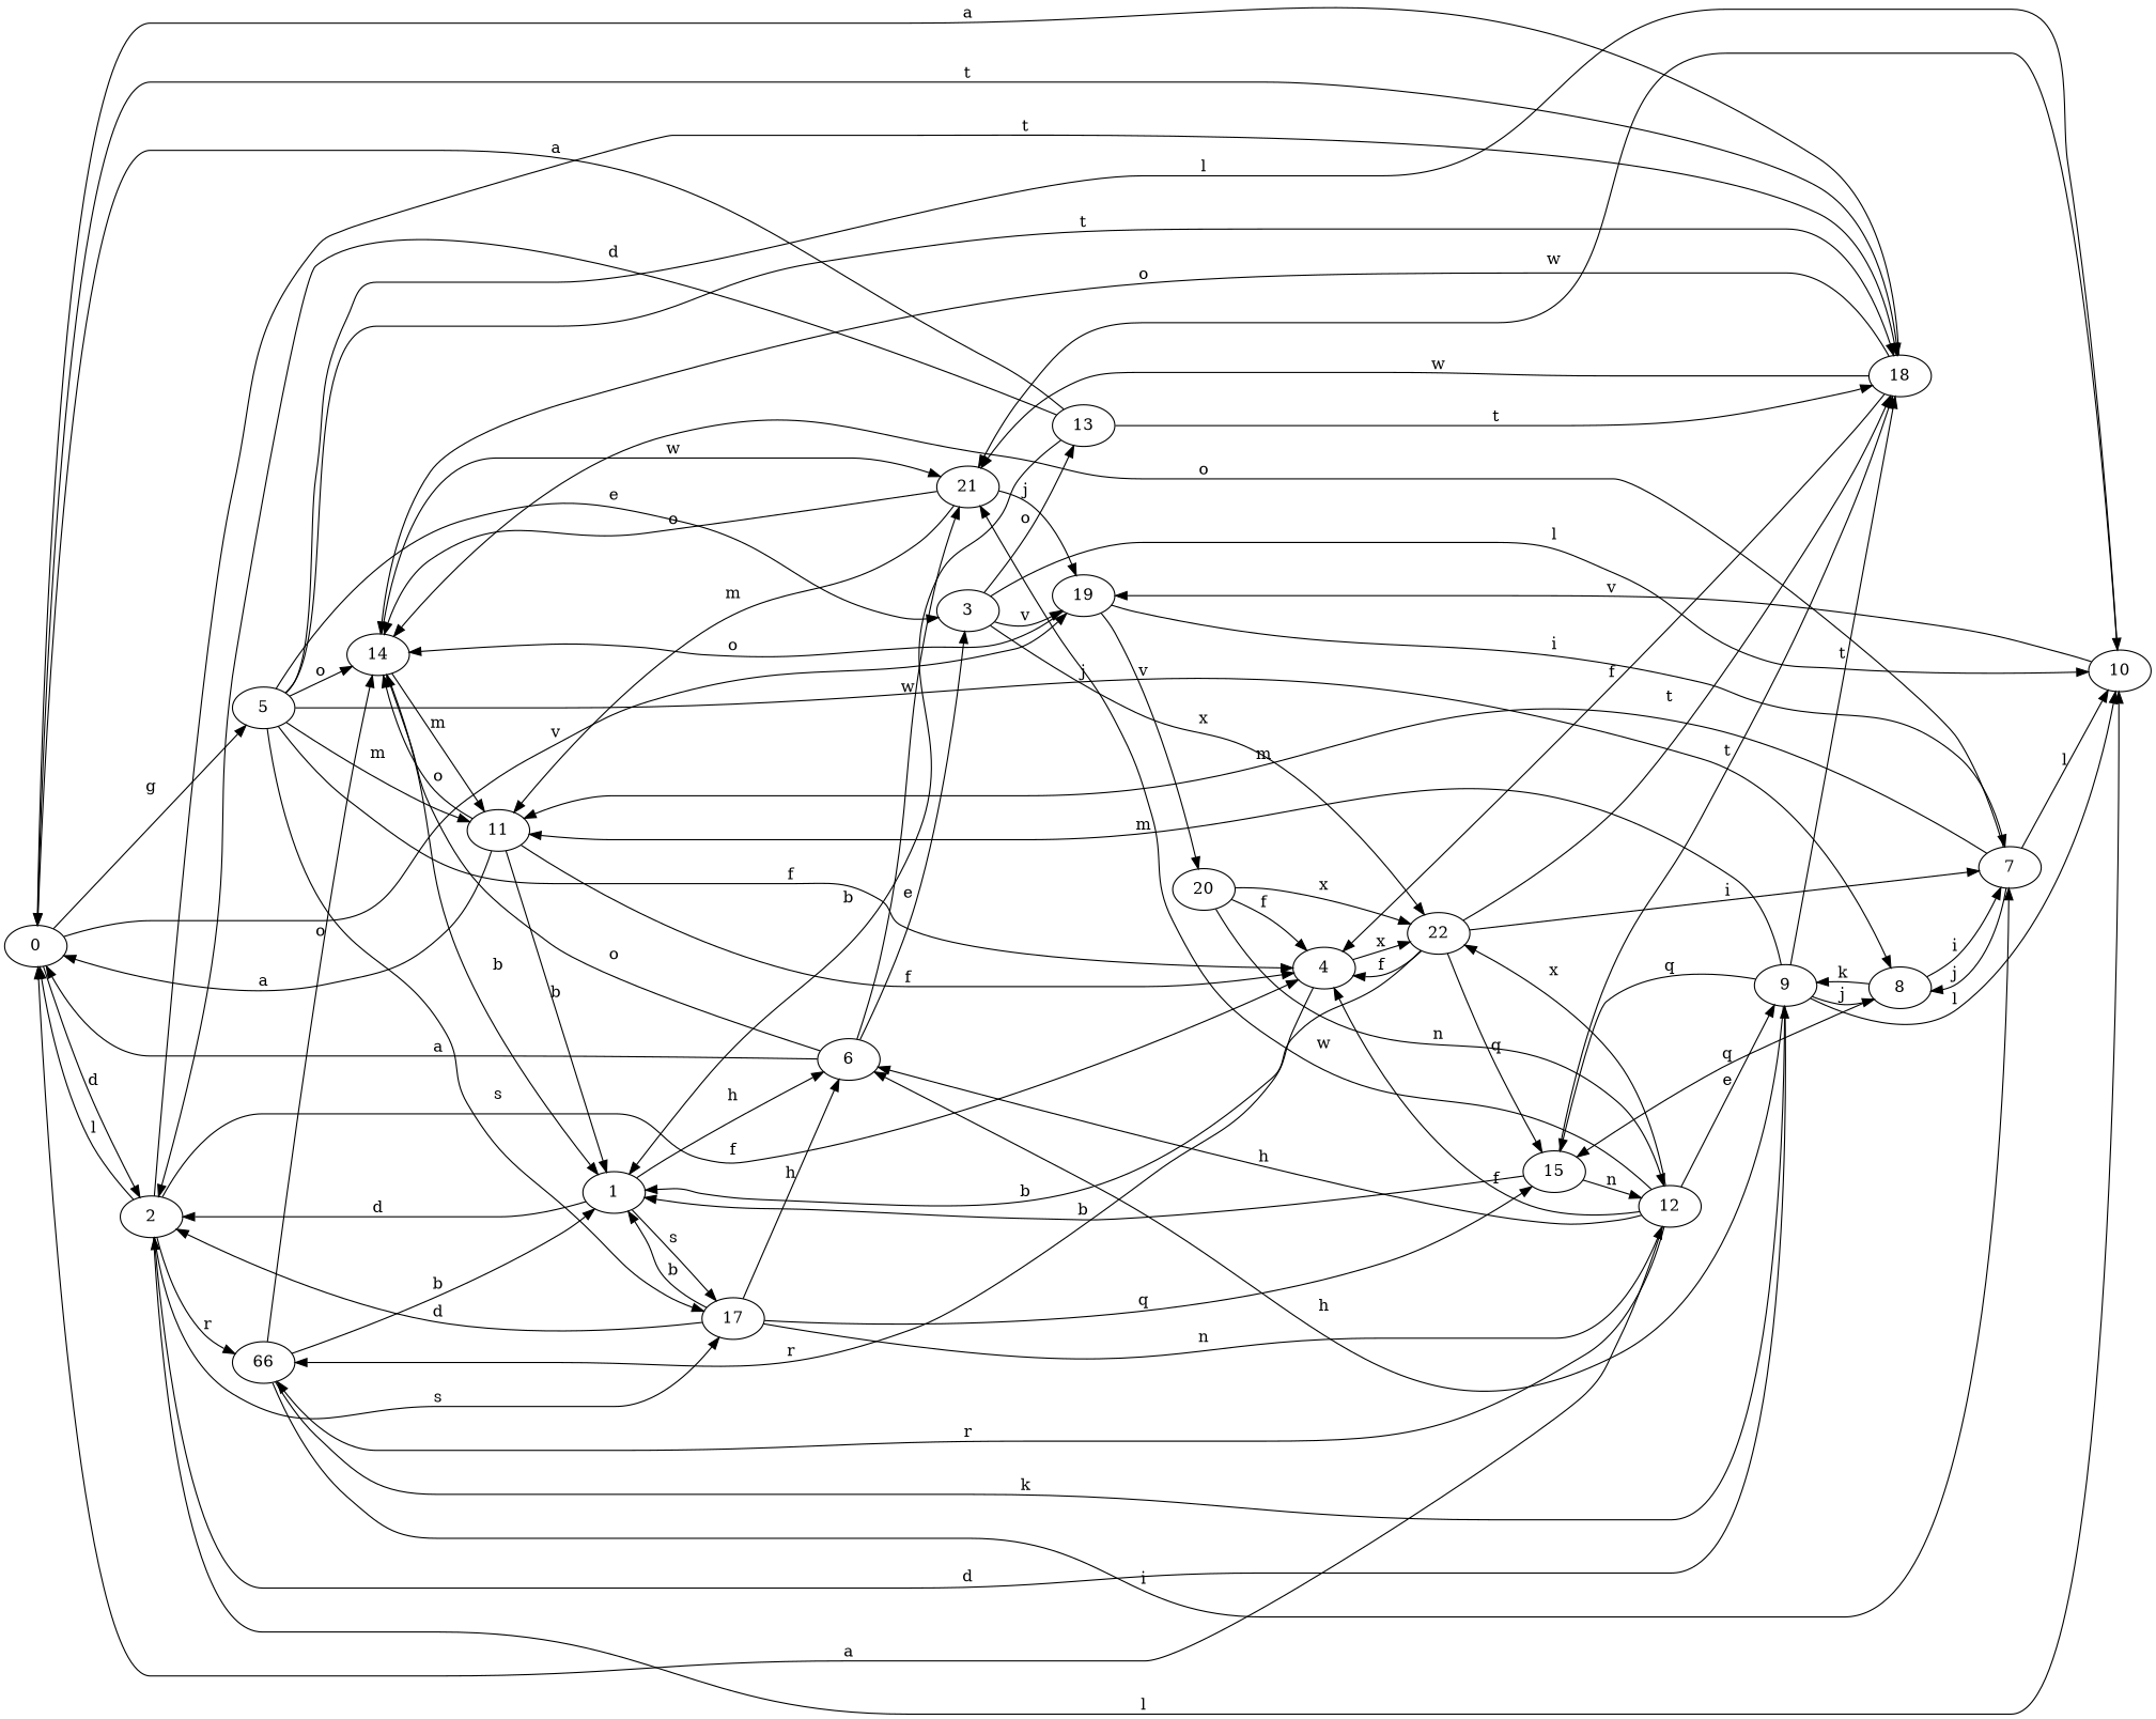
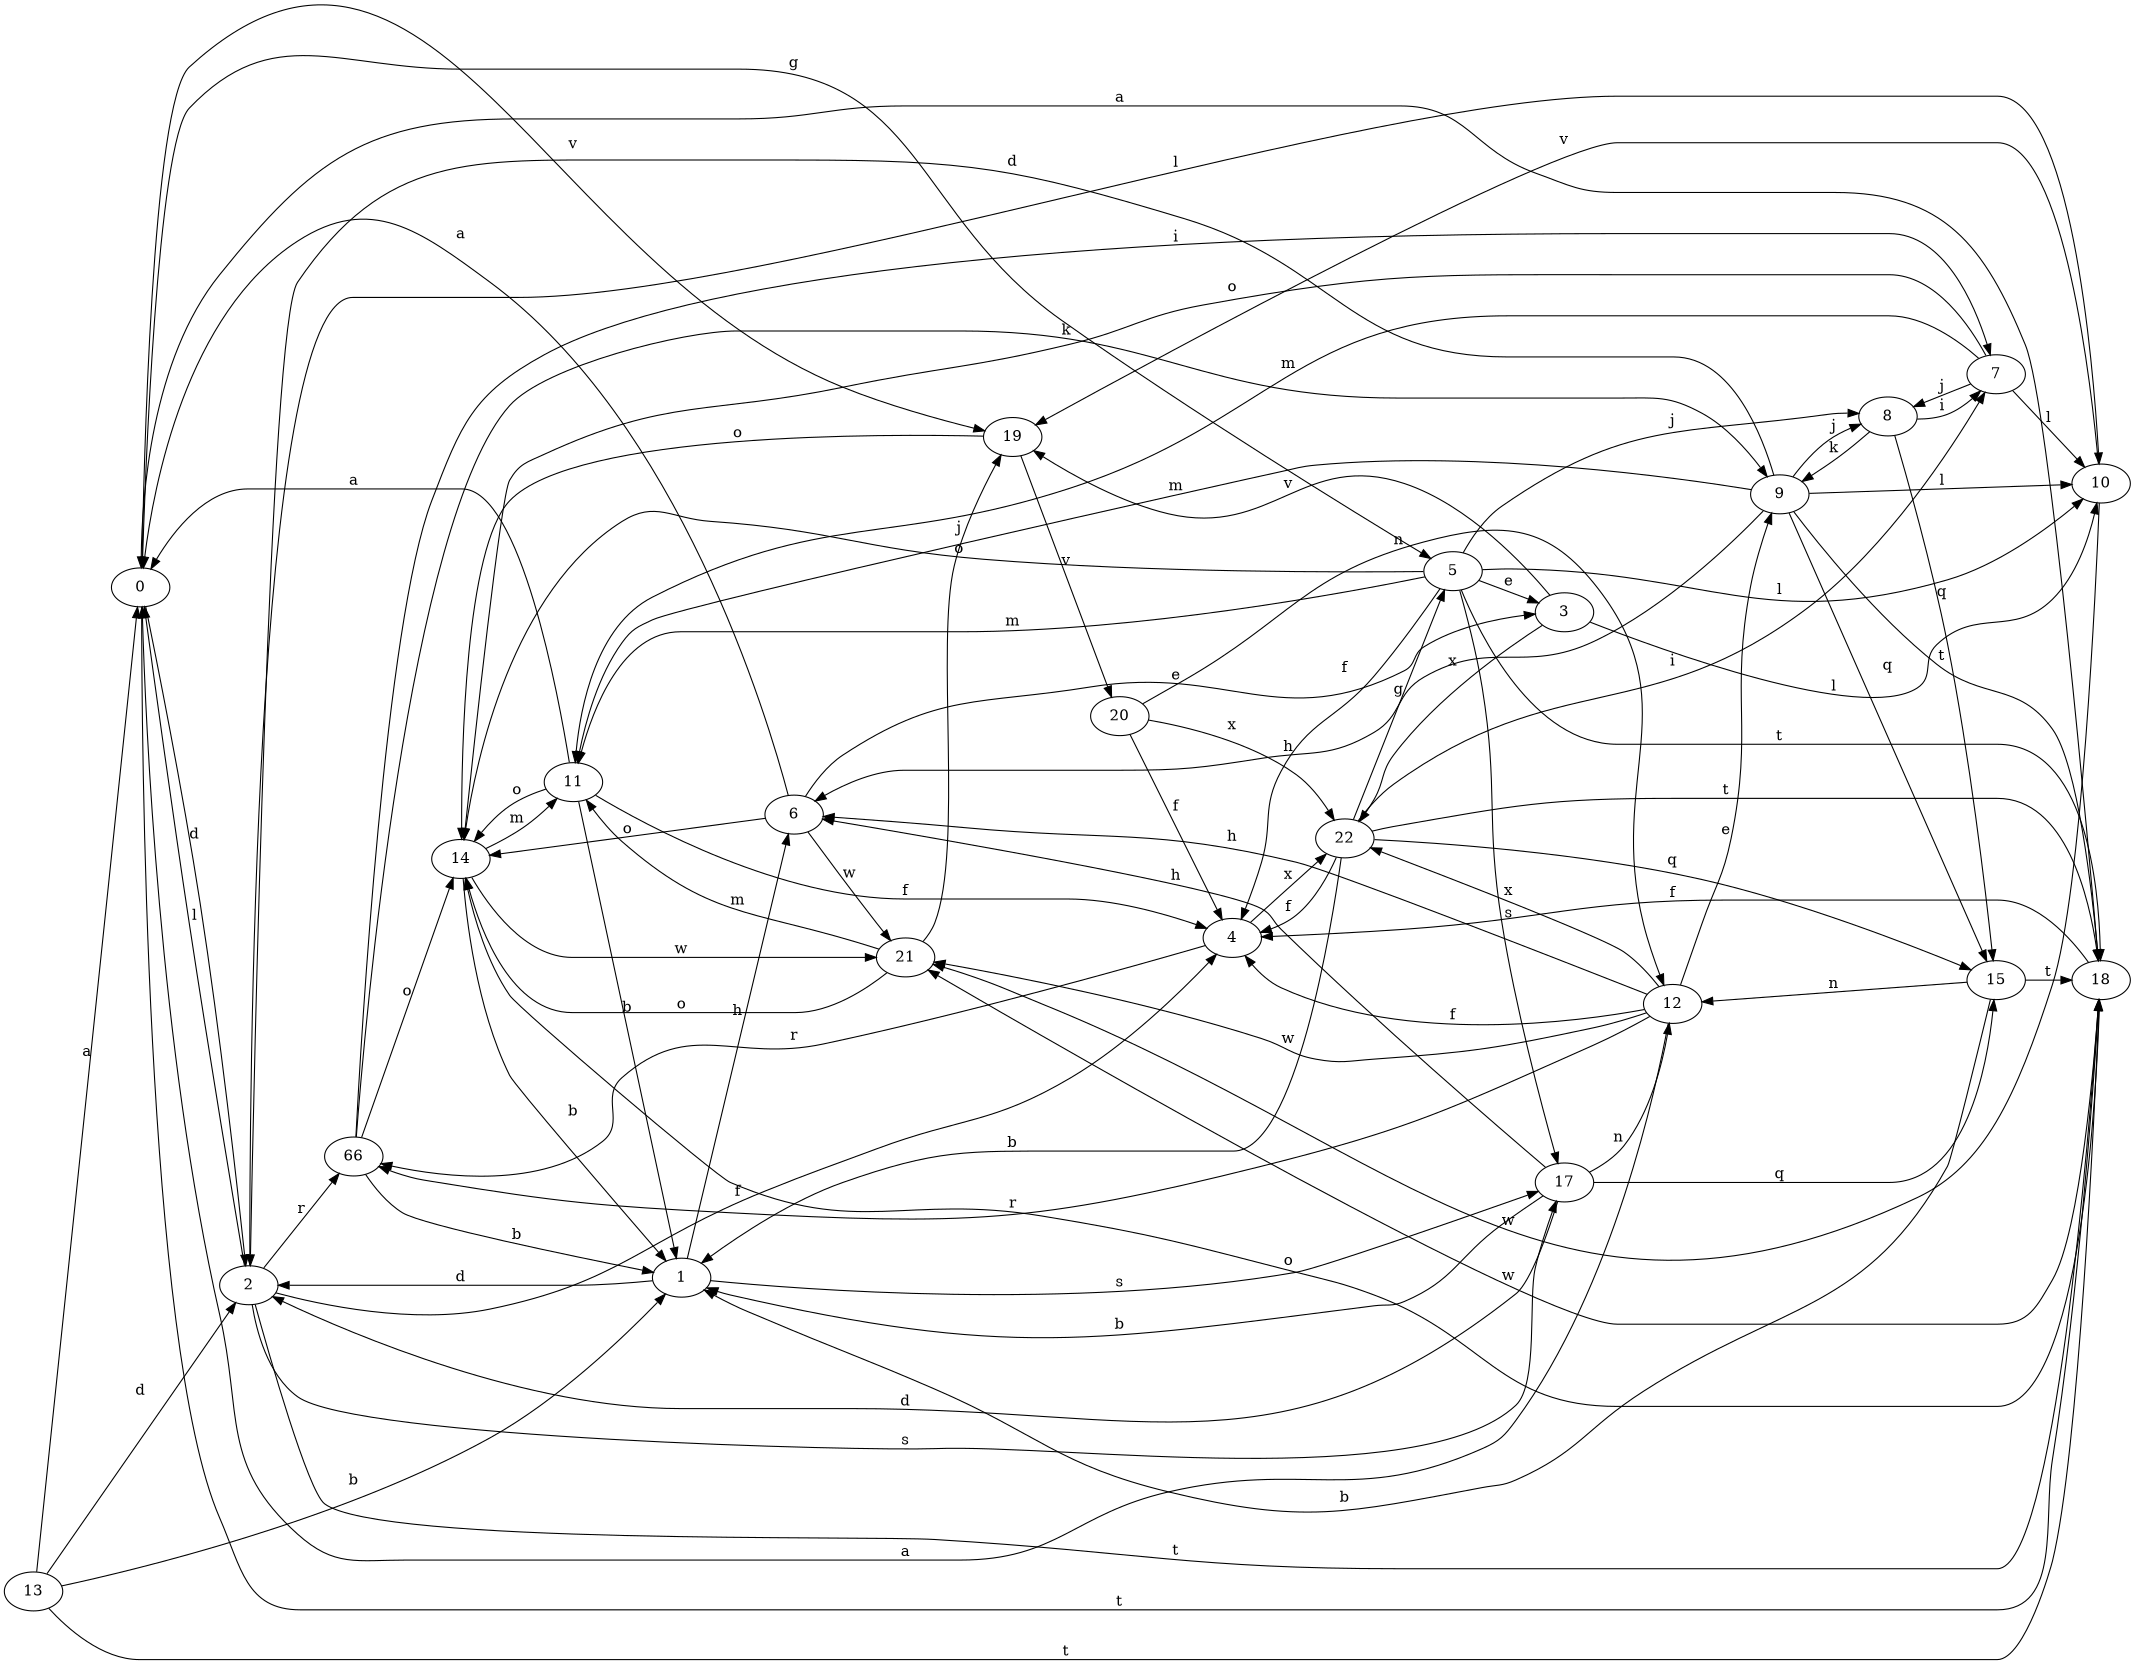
  strict digraph {
    rankdir=LR
    0
    2
    5
    18
    19
    17
    4
    10
    n9 [label=66]
    3
    8
    11
    14
    21
    7
    20
    1
    6
    15
    12
    22
    9
    13
    0 -> 2 [label=d]
    0 -> 5 [label=g]
    0 -> 18 [label=t]
    0 -> 19 [label=v]
    2 -> 0 [label=l]
    2 -> 18 [label=t]
    2 -> 17 [label=s]
    2 -> 4 [label=f]
    2 -> 10 [label=l]
    2 -> n9 [label=r]
    5 -> 18 [label=t]
    5 -> 17 [label=s]
    5 -> 4 [label=f]
    5 -> 10 [label=l]
    5 -> 3 [label=e]
    5 -> 8 [label=j]
    5 -> 11 [label=m]
    5 -> 14 [label=o]
    18 -> 0 [label=a]
    18 -> 4 [label=f]
    18 -> 14 [label=o]
    18 -> 21 [label=w]
    19 -> 14 [label=o]
-   19 -> 7 [label=i]
    19 -> 20 [label=v]
    17 -> 2 [label=d]
    17 -> 1 [label=b]
    17 -> 6 [label=h]
    17 -> 15 [label=q]
    17 -> 12 [label=n]
    4 -> n9 [label=r]
    4 -> 22 [label=x]
    10 -> 19 [label=v]
    10 -> 21 [label=w]
    n9 -> 14 [label=o]
    n9 -> 7 [label=i]
    n9 -> 1 [label=b]
    n9 -> 9 [label=k]
    3 -> 19 [label=v]
    3 -> 10 [label=l]
    3 -> 22 [label=x]
-   3 -> 13 [label=o]
    8 -> 7 [label=i]
    8 -> 15 [label=q]
    8 -> 9 [label=k]
    11 -> 0 [label=a]
    11 -> 4 [label=f]
    11 -> 14 [label=o]
    11 -> 1 [label=b]
    14 -> 11 [label=m]
    14 -> 21 [label=w]
    14 -> 1 [label=b]
    21 -> 19 [label=j]
    21 -> 11 [label=m]
    21 -> 14 [label=o]
    7 -> 10 [label=l]
    7 -> 8 [label=j]
    7 -> 11 [label=m]
    7 -> 14 [label=o]
    20 -> 4 [label=f]
    20 -> 12 [label=n]
    20 -> 22 [label=x]
    1 -> 2 [label=d]
    1 -> 17 [label=s]
    1 -> 6 [label=h]
    6 -> 0 [label=a]
    6 -> 3 [label=e]
    6 -> 14 [label=o]
    6 -> 21 [label=w]
    15 -> 18 [label=t]
    15 -> 1 [label=b]
    15 -> 12 [label=n]
    12 -> 0 [label=a]
    12 -> 4 [label=f]
    12 -> n9 [label=r]
    12 -> 21 [label=w]
    12 -> 6 [label=h]
    12 -> 22 [label=x]
    12 -> 9 [label=e]
+   22 -> 5 [label=g]
    22 -> 18 [label=t]
    22 -> 4 [label=f]
    22 -> 7 [label=i]
    22 -> 1 [label=b]
    22 -> 15 [label=q]
    9 -> 2 [label=d]
    9 -> 18 [label=t]
    9 -> 10 [label=l]
    9 -> 8 [label=j]
    9 -> 11 [label=m]
    9 -> 6 [label=h]
    9 -> 15 [label=q]
    13 -> 0 [label=a]
    13 -> 2 [label=d]
    13 -> 18 [label=t]
    13 -> 1 [label=b]
  }
